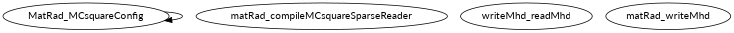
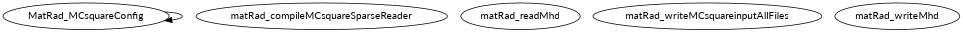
  digraph {
    fontname=Lato
    node [fontname=Lato]
    MatRad_MCsquareConfig
    matRad_compileMCsquareSparseReader
-   matRad_readMhd [label=writeMhd_readMhd]
+   matRad_readMhd
+   matRad_writeMCsquareinputAllFiles
    matRad_writeMhd
    MatRad_MCsquareConfig -> MatRad_MCsquareConfig [fontname=Lato]
  }
